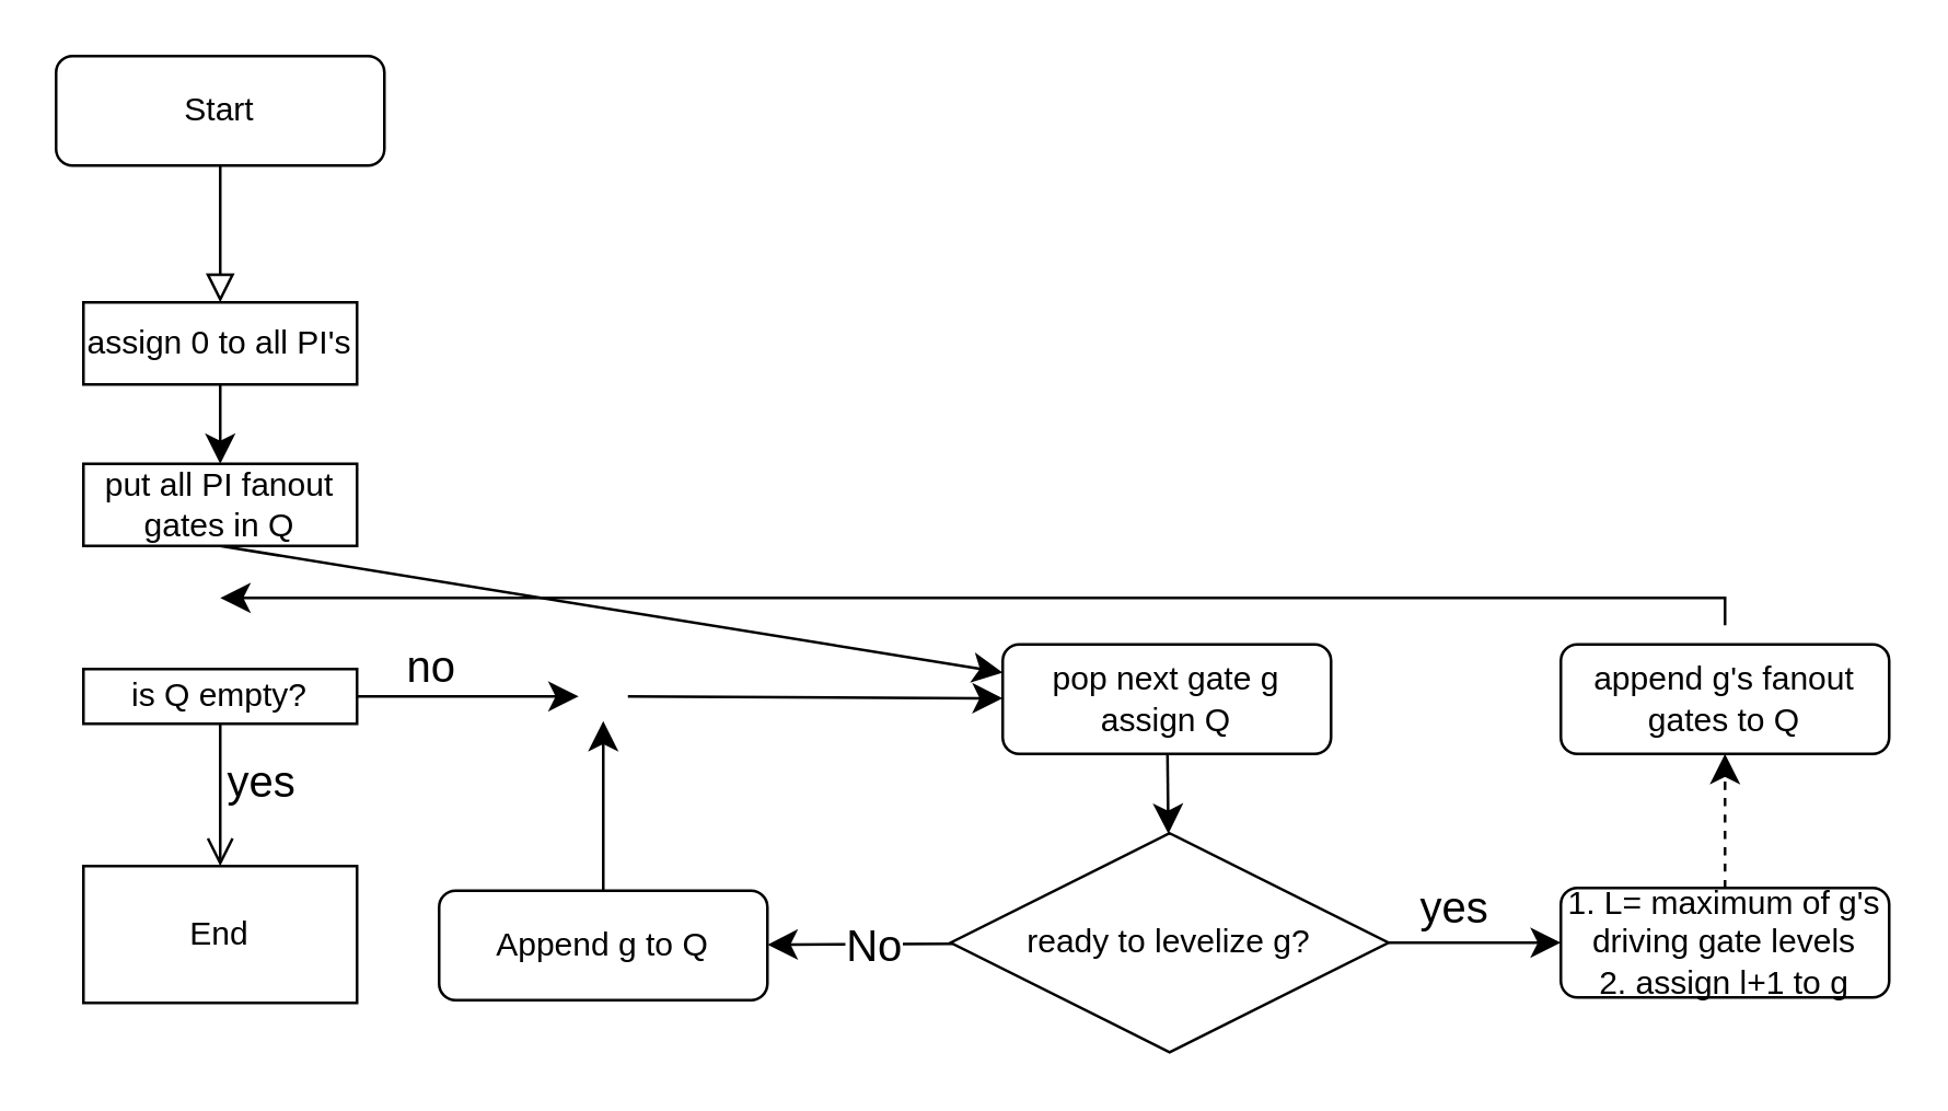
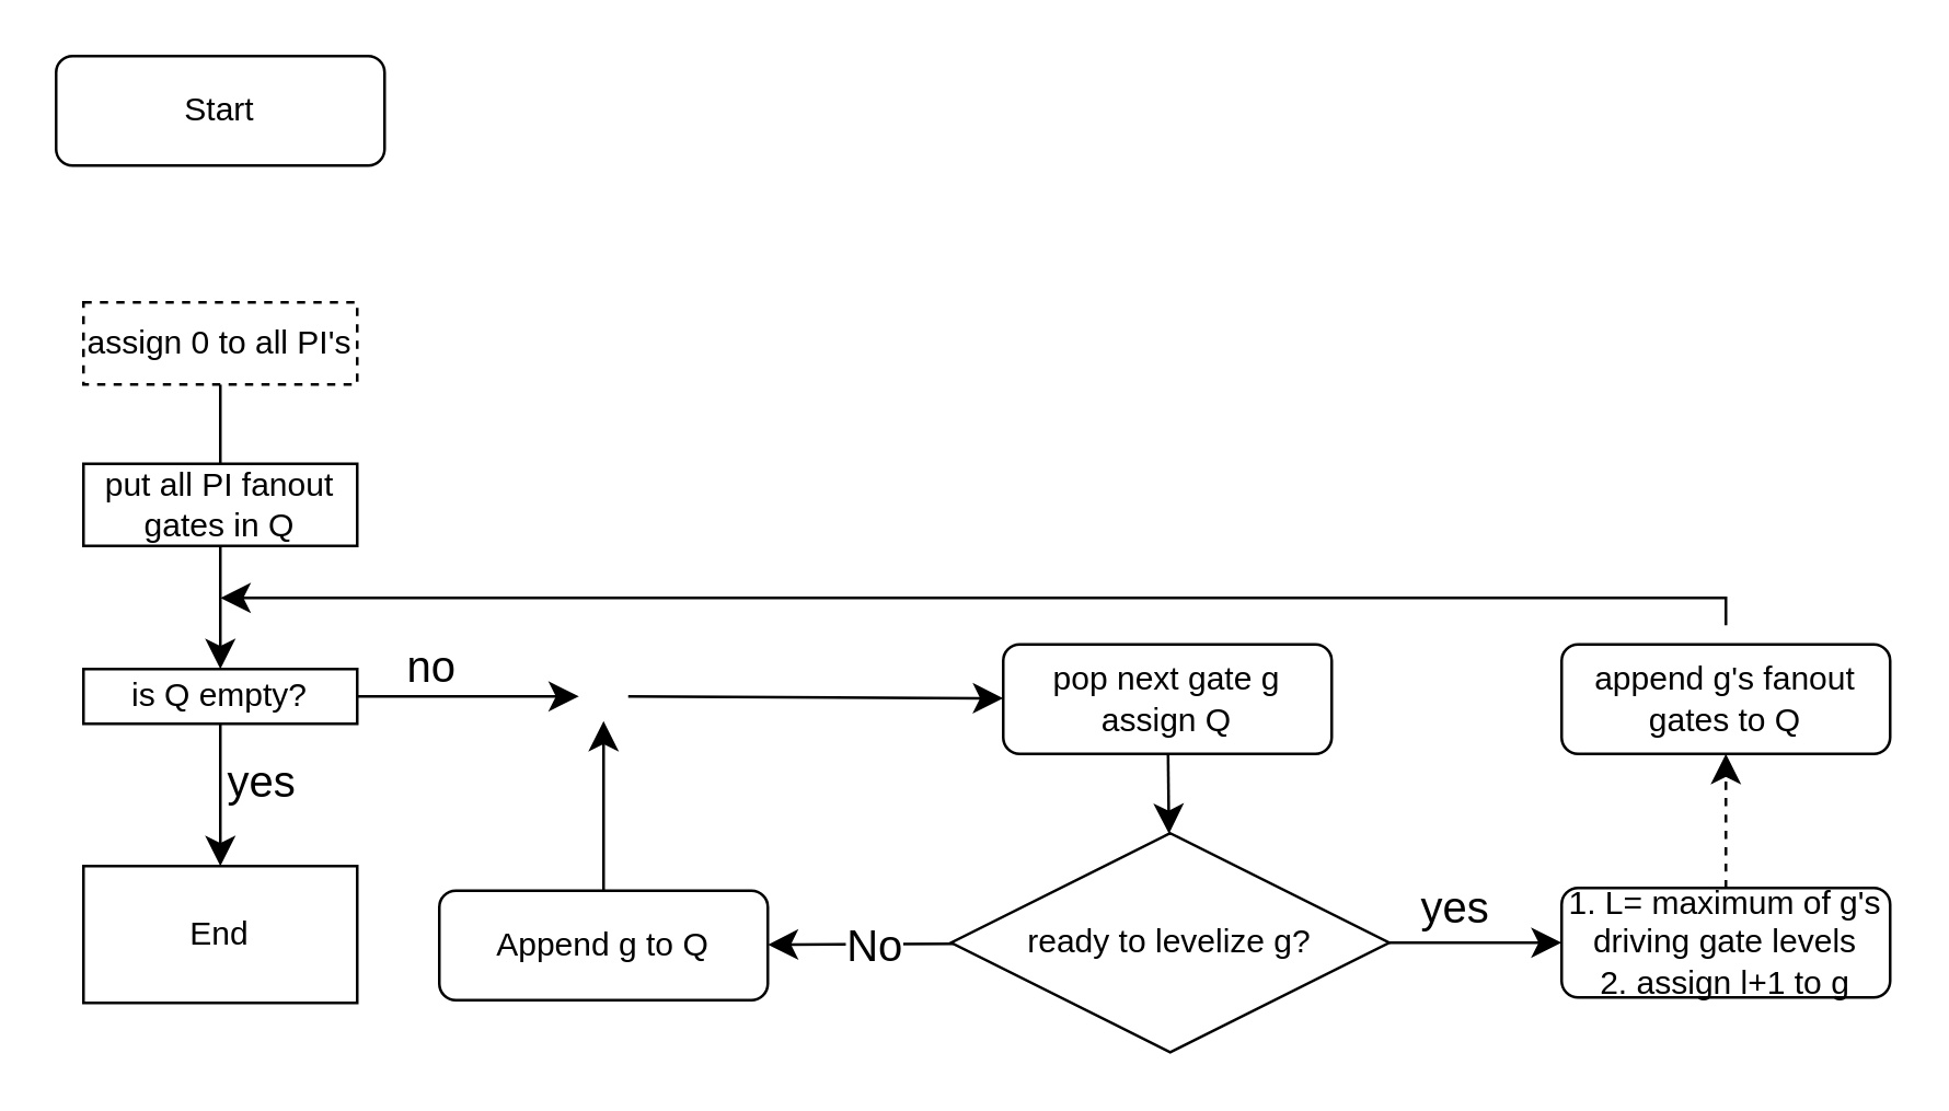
  <mxCell id="0" />
  <mxCell id="1" parent="0" />
- <mxCell id="2" value="" style="rounded=0;html=1;jettySize=auto;orthogonalLoop=1;fontSize=11;endArrow=block;endFill=0;endSize=8;strokeWidth=1;shadow=0;labelBackgroundColor=none;edgeStyle=orthogonalEdgeStyle;" parent="1" source="3" target="5" edge="1"><mxGeometry relative="1" as="geometry" /></mxCell>
  <mxCell id="3" value="Start" style="rounded=1;whiteSpace=wrap;html=1;fontSize=12;glass=0;strokeWidth=1;shadow=0;" parent="1" vertex="1"><mxGeometry x="20" y="20" width="120" height="40" as="geometry" /></mxCell>
- <mxCell id="4" style="edgeStyle=none;curved=1;rounded=0;orthogonalLoop=1;jettySize=auto;html=1;exitX=0.5;exitY=1;exitDx=0;exitDy=0;entryX=0.5;entryY=0;entryDx=0;entryDy=0;fontSize=12;startSize=8;endSize=8;" edge="1" parent="1" source="5" target="12"><mxGeometry relative="1" as="geometry" /></mxCell>
- <mxCell id="5" value="assign 0 to all PI's" style="rounded=0;whiteSpace=wrap;html=1;shadow=0;fontFamily=Helvetica;fontSize=12;fontColor=default;align=center;strokeColor=default;strokeWidth=1;fillColor=default;" parent="1" vertex="1"><mxGeometry x="30" y="110" width="100" height="30" as="geometry" /></mxCell>
+ <mxCell id="4" style="edgeStyle=none;curved=1;rounded=0;orthogonalLoop=1;jettySize=auto;html=1;exitX=0.5;exitY=1;exitDx=0;exitDy=0;entryX=0.5;entryY=0;entryDx=0;entryDy=0;fontSize=12;startSize=8;endSize=8;endArrow=none;" edge="1" parent="1" source="5" target="12"><mxGeometry relative="1" as="geometry" /></mxCell>
+ <mxCell id="5" value="assign 0 to all PI's" style="rounded=0;whiteSpace=wrap;html=1;shadow=0;fontFamily=Helvetica;fontSize=12;fontColor=default;align=center;strokeColor=default;strokeWidth=1;fillColor=default;dashed=1;" parent="1" vertex="1"><mxGeometry x="30" y="110" width="100" height="30" as="geometry" /></mxCell>
  <mxCell id="6" value="" style="edgeStyle=none;curved=1;rounded=0;orthogonalLoop=1;jettySize=auto;html=1;fontSize=12;startSize=8;endSize=8;" edge="1" parent="1" source="7" target="27"><mxGeometry relative="1" as="geometry" /></mxCell>
  <mxCell id="7" value="pop next gate g assign Q" style="rounded=1;whiteSpace=wrap;html=1;fontSize=12;glass=0;strokeWidth=1;shadow=0;" parent="1" vertex="1"><mxGeometry x="366" y="235" width="120" height="40" as="geometry" /></mxCell>
  <mxCell id="8" value="End" style="rounded=0;whiteSpace=wrap;html=1;shadow=0;fontFamily=Helvetica;fontSize=12;fontColor=default;align=center;strokeColor=default;strokeWidth=1;fillColor=default;" parent="1" vertex="1"><mxGeometry x="30" y="316" width="100" height="50" as="geometry" /></mxCell>
  <mxCell id="9" style="edgeStyle=none;curved=1;rounded=0;orthogonalLoop=1;jettySize=auto;html=1;fontSize=12;startSize=8;endSize=8;" edge="1" parent="1" source="10" target="22"><mxGeometry relative="1" as="geometry"><mxPoint x="200" y="315" as="targetPoint" /><Array as="points"><mxPoint x="220" y="305" /></Array></mxGeometry></mxCell>
  <mxCell id="10" value="Append g to Q" style="rounded=1;whiteSpace=wrap;html=1;fontSize=12;glass=0;strokeWidth=1;shadow=0;" parent="1" vertex="1"><mxGeometry x="160" y="325" width="120" height="40" as="geometry" /></mxCell>
- <mxCell id="11" style="edgeStyle=none;curved=1;rounded=0;orthogonalLoop=1;jettySize=auto;html=1;exitX=0.5;exitY=1;exitDx=0;exitDy=0;fontSize=12;startSize=8;endSize=8;" edge="1" parent="1" source="12" target="7"><mxGeometry relative="1" as="geometry" /></mxCell>
+ <mxCell id="11" style="edgeStyle=none;curved=1;rounded=0;orthogonalLoop=1;jettySize=auto;html=1;exitX=0.5;exitY=1;exitDx=0;exitDy=0;fontSize=12;startSize=8;endSize=8;" edge="1" parent="1" source="12" target="17"><mxGeometry relative="1" as="geometry" /></mxCell>
  <mxCell id="12" value="put all PI fanout gates in Q" style="rounded=0;whiteSpace=wrap;html=1;shadow=0;fontFamily=Helvetica;fontSize=12;fontColor=default;align=center;strokeColor=default;strokeWidth=1;fillColor=default;" vertex="1" parent="1"><mxGeometry x="30" y="169" width="100" height="30" as="geometry" /></mxCell>
  <mxCell id="13" value="" style="edgeStyle=none;curved=1;rounded=0;orthogonalLoop=1;jettySize=auto;html=1;fontSize=12;startSize=8;endSize=8;exitX=1;exitY=0.5;exitDx=0;exitDy=0;" edge="1" parent="1" source="17" target="22"><mxGeometry relative="1" as="geometry"><mxPoint x="160" y="254.545" as="sourcePoint" /></mxGeometry></mxCell>
  <mxCell id="14" value="no" style="edgeLabel;html=1;align=center;verticalAlign=middle;resizable=0;points=[];fontSize=16;" vertex="1" connectable="0" parent="13"><mxGeometry x="-0.369" y="1" relative="1" as="geometry"><mxPoint y="-11" as="offset" /></mxGeometry></mxCell>
- <mxCell id="15" value="" style="edgeStyle=none;curved=1;rounded=0;orthogonalLoop=1;jettySize=auto;html=1;fontSize=12;startSize=8;endSize=8;endArrow=open;" edge="1" parent="1" source="17" target="8"><mxGeometry relative="1" as="geometry" /></mxCell>
+ <mxCell id="15" value="" style="edgeStyle=none;curved=1;rounded=0;orthogonalLoop=1;jettySize=auto;html=1;fontSize=12;startSize=8;endSize=8;" edge="1" parent="1" source="17" target="8"><mxGeometry relative="1" as="geometry" /></mxCell>
  <mxCell id="16" value="yes" style="edgeLabel;html=1;align=center;verticalAlign=middle;resizable=0;points=[];fontSize=16;" vertex="1" connectable="0" parent="15"><mxGeometry x="-0.504" y="1" relative="1" as="geometry"><mxPoint x="13" y="7" as="offset" /></mxGeometry></mxCell>
  <mxCell id="17" value="is Q empty?" style="rounded=0;whiteSpace=wrap;html=1;shadow=0;fontFamily=Helvetica;fontSize=12;fontColor=default;align=center;strokeColor=default;strokeWidth=1;fillColor=default;" vertex="1" parent="1"><mxGeometry x="30" y="244" width="100" height="20" as="geometry" /></mxCell>
  <mxCell id="18" style="edgeStyle=none;curved=1;rounded=0;orthogonalLoop=1;jettySize=auto;html=1;exitX=0.5;exitY=1;exitDx=0;exitDy=0;fontSize=12;startSize=8;endSize=8;" edge="1" parent="1" source="5" target="5"><mxGeometry relative="1" as="geometry" /></mxCell>
  <mxCell id="19" style="edgeStyle=none;curved=1;rounded=0;orthogonalLoop=1;jettySize=auto;html=1;exitX=0.75;exitY=1;exitDx=0;exitDy=0;fontSize=12;startSize=8;endSize=8;" edge="1" parent="1" source="5" target="5"><mxGeometry relative="1" as="geometry" /></mxCell>
  <mxCell id="20" style="edgeStyle=none;curved=1;rounded=0;orthogonalLoop=1;jettySize=auto;html=1;exitX=0;exitY=1;exitDx=0;exitDy=0;fontSize=12;startSize=8;endSize=8;" edge="1" parent="1" source="5" target="5"><mxGeometry relative="1" as="geometry" /></mxCell>
  <mxCell id="21" value="" style="edgeStyle=none;curved=1;rounded=0;orthogonalLoop=1;jettySize=auto;html=1;fontSize=12;startSize=8;endSize=8;" edge="1" parent="1" source="22" target="7"><mxGeometry relative="1" as="geometry" /></mxCell>
  <mxCell id="22" value="" style="shape=image;html=1;verticalAlign=top;verticalLabelPosition=bottom;labelBackgroundColor=#ffffff;imageAspect=0;aspect=fixed;image=https://cdn0.iconfinder.com/data/icons/octicons/1024/primitive-dot-128.png;fontSize=16;" vertex="1" parent="1"><mxGeometry x="211" y="245" width="18" height="18" as="geometry" /></mxCell>
  <mxCell id="23" value="" style="edgeStyle=none;curved=1;rounded=0;orthogonalLoop=1;jettySize=auto;html=1;fontSize=12;startSize=8;endSize=8;" edge="1" parent="1" source="27" target="10"><mxGeometry relative="1" as="geometry" /></mxCell>
  <mxCell id="24" value="No" style="edgeLabel;html=1;align=center;verticalAlign=middle;resizable=0;points=[];fontSize=16;" vertex="1" connectable="0" parent="23"><mxGeometry x="0.236" relative="1" as="geometry"><mxPoint x="13" as="offset" /></mxGeometry></mxCell>
  <mxCell id="25" value="" style="edgeStyle=none;curved=1;rounded=0;orthogonalLoop=1;jettySize=auto;html=1;fontSize=12;startSize=8;endSize=8;" edge="1" parent="1" source="27" target="29"><mxGeometry relative="1" as="geometry" /></mxCell>
  <mxCell id="26" value="yes" style="edgeLabel;html=1;align=center;verticalAlign=middle;resizable=0;points=[];fontSize=16;" vertex="1" connectable="0" parent="25"><mxGeometry x="-0.424" y="1" relative="1" as="geometry"><mxPoint x="5" y="-13" as="offset" /></mxGeometry></mxCell>
  <mxCell id="27" value="ready to levelize g?" style="rhombus;whiteSpace=wrap;html=1;shadow=0;fontFamily=Helvetica;fontSize=12;fontColor=default;align=center;strokeColor=default;strokeWidth=1;fillColor=default;" vertex="1" parent="1"><mxGeometry x="347" y="304" width="160" height="80" as="geometry" /></mxCell>
  <mxCell id="28" value="" style="edgeStyle=none;curved=1;rounded=0;orthogonalLoop=1;jettySize=auto;html=1;fontSize=12;startSize=8;endSize=8;dashed=1;" edge="1" parent="1" source="29" target="30"><mxGeometry relative="1" as="geometry" /></mxCell>
  <mxCell id="29" value="1. L= maximum of g's driving gate levels&lt;br&gt;2. assign l+1 to g" style="rounded=1;whiteSpace=wrap;html=1;fontSize=12;glass=0;strokeWidth=1;shadow=0;" vertex="1" parent="1"><mxGeometry x="570" y="324" width="120" height="40" as="geometry" /></mxCell>
  <mxCell id="30" value="append g's fanout gates to Q" style="rounded=1;whiteSpace=wrap;html=1;fontSize=12;glass=0;strokeWidth=1;shadow=0;" vertex="1" parent="1"><mxGeometry x="570" y="235" width="120" height="40" as="geometry" /></mxCell>
  <mxCell id="31" value="" style="endArrow=classic;html=1;rounded=0;fontSize=12;startSize=8;endSize=8;exitX=0.5;exitY=0;exitDx=0;exitDy=0;edgeStyle=orthogonalEdgeStyle;" edge="1" parent="1"><mxGeometry width="50" height="50" relative="1" as="geometry"><mxPoint x="630" y="228" as="sourcePoint" /><mxPoint x="80" y="218" as="targetPoint" /><Array as="points"><mxPoint x="630" y="218" /></Array></mxGeometry></mxCell>
